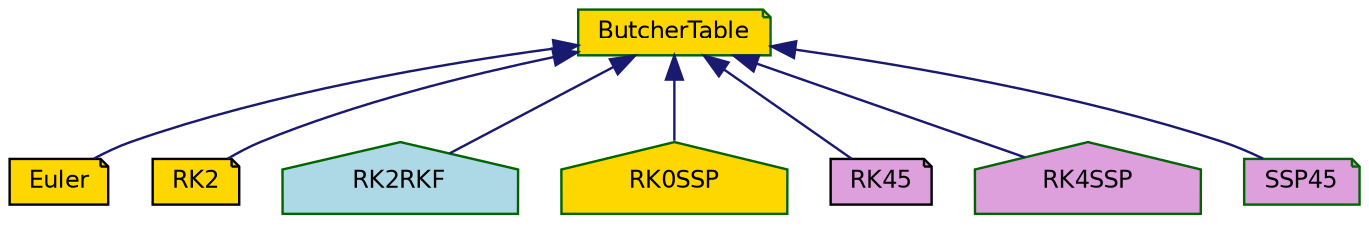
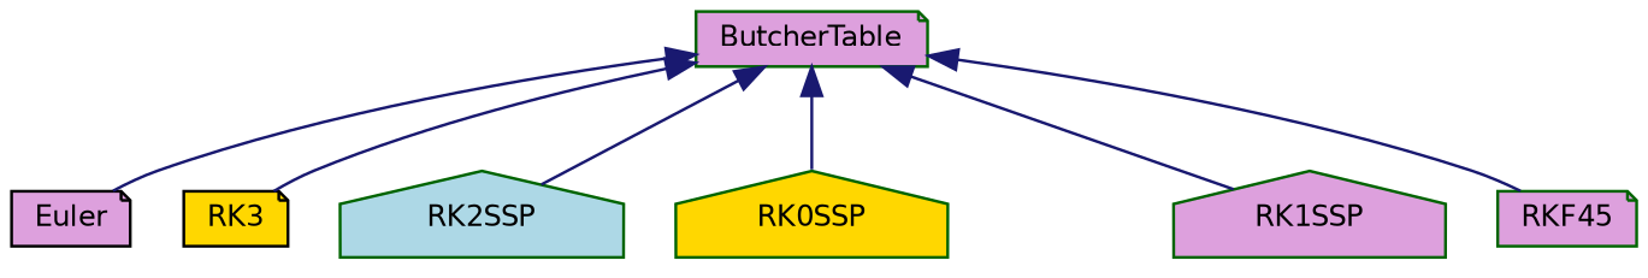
  digraph {
    node [color=darkgreen fillcolor=plum fontname=Helvetica fontsize=10 shape=note style=filled]
    edge [color=midnightblue dir=back fontname=Helvetica fontsize=10 labelfontname=Helvetica labelfontsize=10 style=solid]
-   n1 [fillcolor=gold fontcolor=black height=0.2 label=ButcherTable width=0.4]
-   n2 [color=black fillcolor=gold height=0.2 label=Euler width=0.4]
-   n3 [color=black fillcolor=gold height=0.2 label=RK2 width=0.4]
-   n4 [fillcolor=lightblue height=0.2 label=RK2RKF shape=house width=0.4]
+   n1 [fontcolor=black height=0.2 label=ButcherTable width=0.4]
+   n2 [color=black height=0.2 label=Euler width=0.4]
+   n3 [color=black fillcolor=gold height=0.2 label=RK3 width=0.4]
+   n4 [fillcolor=lightblue height=0.2 label=RK2SSP shape=house width=0.4]
    n5 [fillcolor=gold height=0.2 label=RK0SSP shape=house width=0.4]
-   n6 [color=black height=0.2 label=RK45 width=0.4]
-   n7 [height=0.2 label=RK4SSP shape=house width=0.4]
-   n8 [height=0.2 label=SSP45 width=0.4]
+   n7 [height=0.2 label=RK1SSP shape=house width=0.4]
+   n8 [height=0.2 label=RKF45 width=0.4]
    n1 -> n2
    n1 -> n3
    n1 -> n4
    n1 -> n5
-   n1 -> n6
    n1 -> n7
    n1 -> n8
  }
